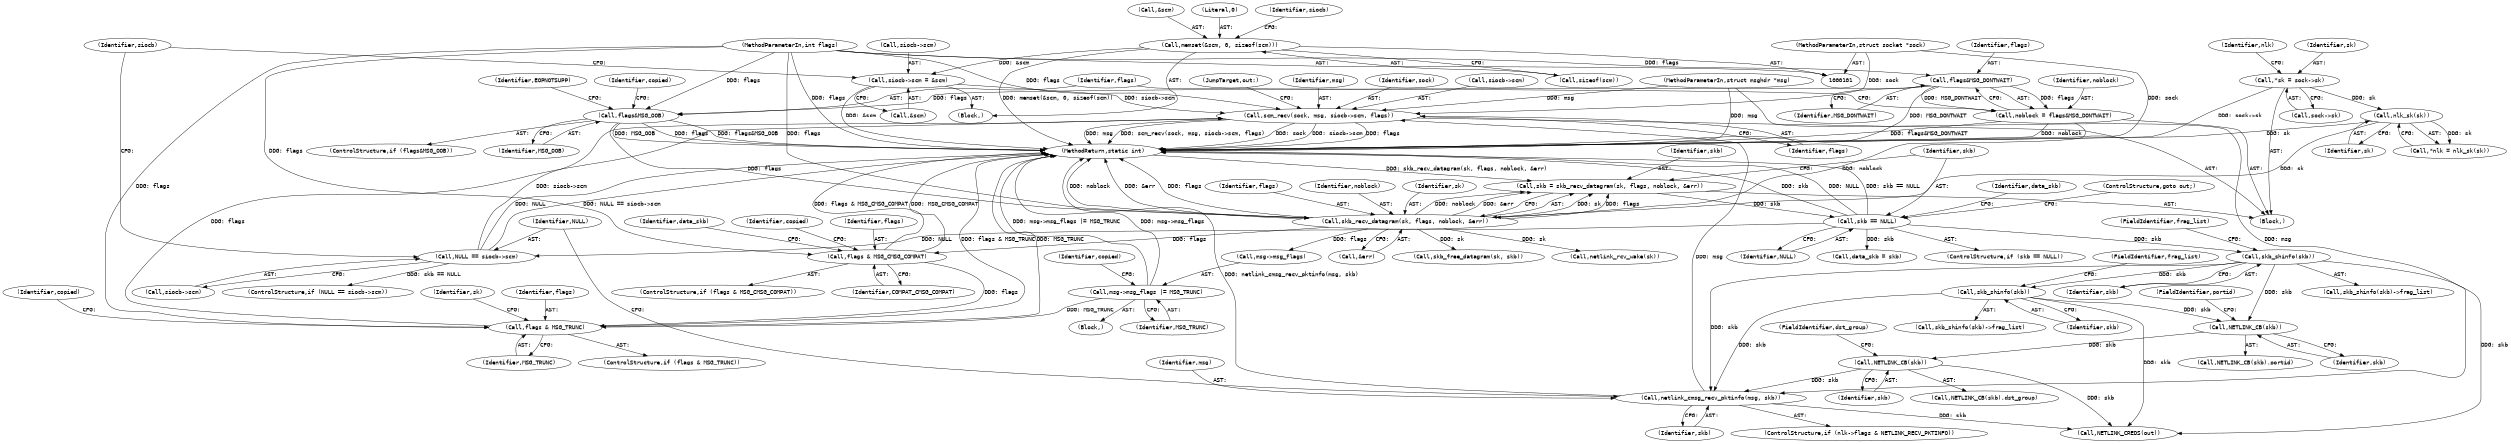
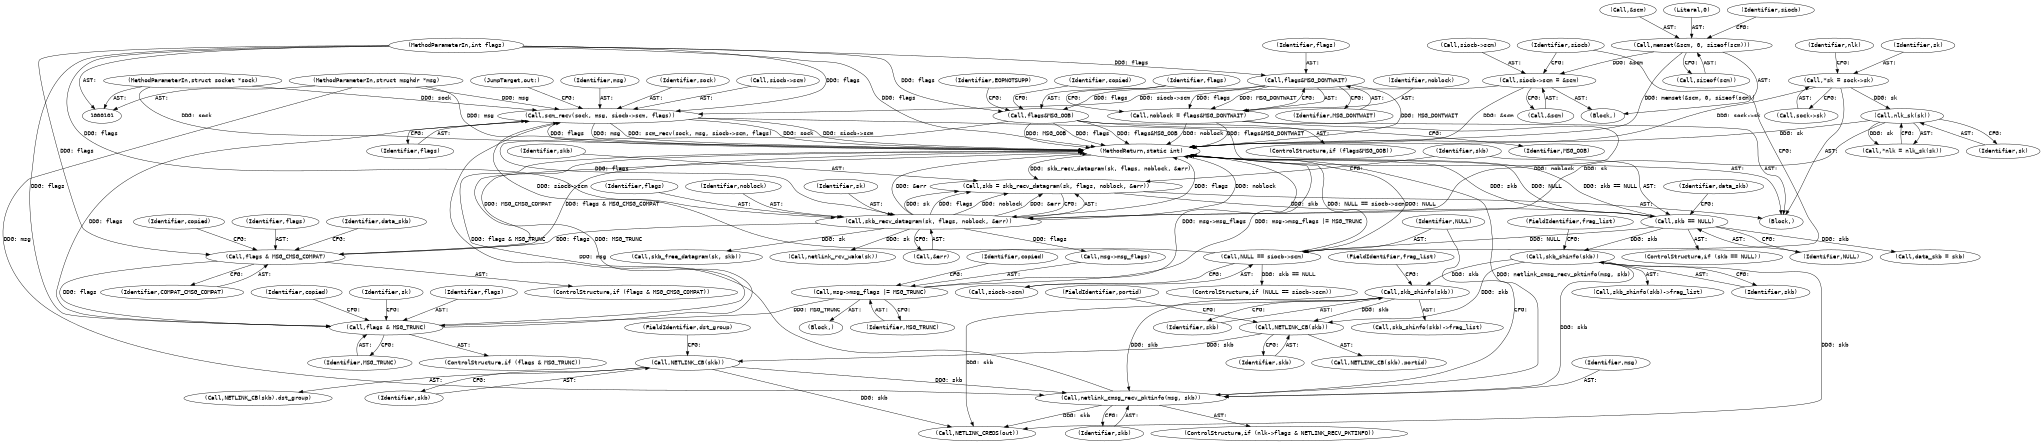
  digraph {
    fontname="DejaVu Sans Mono"
    node [fontname="DejaVu Sans Mono"]
    edge [fontname="DejaVu Sans Mono"]
    n1 [label="(Call,scm_recv(sock, msg, siocb->scm, flags))"]
    n2 [label="(MethodReturn,static int)"]
    n3 [label="(Identifier,flags)"]
    n4 [label="(Block,)"]
    n5 [label="(Call,skb = skb_recv_datagram(sk, flags, noblock, &err))"]
    n6 [label="(MethodParameterIn,struct socket *sock)"]
    1000101
    n8 [label="(Call,netlink_cmsg_recv_pktinfo(msg, skb))"]
    n9 [label="(Identifier,skb)"]
    n10 [label="(ControlStructure,if (nlk->flags & NETLINK_RECV_PKTINFO))"]
    n11 [label="(Call,NETLINK_CREDS(out))"]
    n12 [label="(MethodParameterIn,struct msghdr *msg)"]
    n13 [label="(Call,skb_shinfo(skb))"]
    n14 [label="(Call,skb_shinfo(skb))"]
    n15 [label="(Call,NETLINK_CB(skb))"]
    n16 [label="(Identifier,skb)"]
    n17 [label="(Call,skb_shinfo(skb)->frag_list)"]
    n18 [label="(Call,skb_shinfo(skb)->frag_list)"]
    n19 [label="(Identifier,skb)"]
    n20 [label="(Call,NETLINK_CB(skb))"]
    n21 [label="(Call,NETLINK_CB(skb).portid)"]
    n22 [label="(Identifier,skb)"]
    n23 [label="(Call,skb == NULL)"]
    n24 [label="(Call,NULL == siocb->scm)"]
    n25 [label="(ControlStructure,if (skb == NULL))"]
    n26 [label="(Identifier,NULL)"]
    n27 [label="(Call,data_skb = skb)"]
    n28 [label="(Call,siocb->scm)"]
    n29 [label="(ControlStructure,if (NULL == siocb->scm))"]
    n30 [label="(Call,skb_recv_datagram(sk, flags, noblock, &err))"]
    n31 [label="(Call,flags & MSG_CMSG_COMPAT)"]
    n32 [label="(Call,&err)"]
    n33 [label="(Call,skb_free_datagram(sk, skb))"]
    n34 [label="(Call,netlink_rcv_wake(sk))"]
    n35 [label="(Call,msg->msg_flags)"]
    n36 [label="(Call,flags & MSG_TRUNC)"]
    n37 [label="(Identifier,MSG_TRUNC)"]
    n38 [label="(ControlStructure,if (flags & MSG_TRUNC))"]
    n39 [label="(ControlStructure,if (flags & MSG_CMSG_COMPAT))"]
    n40 [label="(Identifier,COMPAT_CMSG_COMPAT)"]
    n41 [label="(Call,nlk_sk(sk))"]
    n42 [label="(Call,*nlk = nlk_sk(sk))"]
    n43 [label="(Identifier,sk)"]
    n44 [label="(Call,*sk = sock->sk)"]
    n45 [label="(Call,sock->sk)"]
    n46 [label="(Call,flags&MSG_OOB)"]
    n47 [label="(ControlStructure,if (flags&MSG_OOB))"]
    n48 [label="(Identifier,MSG_OOB)"]
    n49 [label="(Call,flags&MSG_DONTWAIT)"]
    n50 [label="(Call,noblock = flags&MSG_DONTWAIT)"]
    n51 [label="(Identifier,MSG_DONTWAIT)"]
    n52 [label="(MethodParameterIn,int flags)"]
    n53 [label="(Identifier,skb)"]
    n54 [label="(Call,NETLINK_CB(skb).dst_group)"]
    n55 [label="(Call,siocb->scm = &scm)"]
    n56 [label="(Call,&scm)"]
    n57 [label="(Block,)"]
    n58 [label="(Call,memset(&scm, 0, sizeof(scm)))"]
    n59 [label="(Call,sizeof(scm))"]
    n60 [label="(Call,msg->msg_flags |= MSG_TRUNC)"]
    n61 [label="(Identifier,MSG_TRUNC)"]
    n62 [label="(Block,)"]
    n63 [label="(Identifier,copied)"]
    n64 [label="(Identifier,copied)"]
    n65 [label="(Call,&scm)"]
    n66 [label="(Identifier,EOPNOTSUPP)"]
    n67 [label="(Identifier,NULL)"]
    n68 [label="(Identifier,flags)"]
    n69 [label="(Identifier,copied)"]
    n70 [label="(JumpTarget,out:)"]
    n71 [label="(Identifier,sk)"]
    n72 [label="(Identifier,skb)"]
    n73 [label="(Identifier,flags)"]
    n74 [label="(Identifier,skb)"]
    n75 [label="(Literal,0)"]
    n76 [label="(FieldIdentifier,portid)"]
-   n77 [label="(ControlStructure,goto out;)"]
    n78 [label="(Identifier,sk)"]
    n79 [label="(Identifier,flags)"]
    n80 [label="(Identifier,siocb)"]
    n81 [label="(Identifier,msg)"]
    n82 [label="(Identifier,msg)"]
    n83 [label="(Identifier,sock)"]
    n84 [label="(Identifier,flags)"]
    n85 [label="(Identifier,noblock)"]
    n86 [label="(Identifier,sk)"]
    n87 [label="(Identifier,nlk)"]
    n88 [label="(FieldIdentifier,frag_list)"]
    n89 [label="(Identifier,noblock)"]
    n90 [label="(Identifier,siocb)"]
    n91 [label="(Call,siocb->scm)"]
    n92 [label="(Identifier,copied)"]
    n93 [label="(Identifier,flags)"]
    n94 [label="(Identifier,data_skb)"]
    n95 [label="(Identifier,data_skb)"]
    n96 [label="(FieldIdentifier,frag_list)"]
    n97 [label="(FieldIdentifier,dst_group)"]
    n98 [label="(Call,siocb->scm)"]
    n1 -> n2 [label="DDG: sock"]
    n1 -> n2 [label="DDG: siocb->scm"]
    n1 -> n2 [label="DDG: flags"]
    n1 -> n2 [label="DDG: msg"]
    n1 -> n2 [label="DDG: scm_recv(sock, msg, siocb->scm, flags)"]
    n1 -> n3 [label="CFG: "]
    n1 -> n4 [label="AST: "]
    n2 -> n5 [label="DDG: skb_recv_datagram(sk, flags, noblock, &err)"]
    n3 -> n1 [label="AST: "]
    n5 -> n4 [label="AST: "]
    n5 -> n23 [label="DDG: skb"]
    n5 -> n30 [label="CFG: "]
    n6 -> n1 [label="DDG: sock"]
    n6 -> n2 [label="DDG: sock"]
    n6 -> 1000101 [label="AST: "]
    n8 -> n1 [label="DDG: msg"]
    n8 -> n2 [label="DDG: netlink_cmsg_recv_pktinfo(msg, skb)"]
    n8 -> n9 [label="CFG: "]
    n8 -> n10 [label="AST: "]
    n8 -> n11 [label="DDG: skb"]
    n9 -> n8 [label="AST: "]
    n12 -> n1 [label="DDG: msg"]
    n12 -> n2 [label="DDG: msg"]
-   n58 -> 1000101 [label="AST: "]
+   n12 -> 1000101 [label="AST: "]
    n12 -> n8 [label="DDG: msg"]
    n13 -> n8 [label="DDG: skb"]
    n13 -> n11 [label="DDG: skb"]
    n13 -> n14 [label="DDG: skb"]
    n13 -> n15 [label="DDG: skb"]
    n13 -> n16 [label="CFG: "]
    n13 -> n17 [label="AST: "]
    n14 -> n8 [label="DDG: skb"]
    n14 -> n11 [label="DDG: skb"]
    n14 -> n15 [label="DDG: skb"]
    n14 -> n18 [label="AST: "]
    n14 -> n19 [label="CFG: "]
    n15 -> n20 [label="DDG: skb"]
    n15 -> n21 [label="AST: "]
    n15 -> n22 [label="CFG: "]
    n16 -> n13 [label="AST: "]
    n19 -> n14 [label="AST: "]
    n20 -> n8 [label="DDG: skb"]
    n20 -> n11 [label="DDG: skb"]
    n20 -> n53 [label="CFG: "]
    n20 -> n54 [label="AST: "]
    n22 -> n15 [label="AST: "]
    n23 -> n2 [label="DDG: NULL"]
    n23 -> n2 [label="DDG: skb == NULL"]
    n23 -> n2 [label="DDG: skb"]
    n23 -> n13 [label="DDG: skb"]
    n23 -> n24 [label="DDG: NULL"]
    n23 -> n25 [label="AST: "]
    n23 -> n26 [label="CFG: "]
    n23 -> n27 [label="DDG: skb"]
    n24 -> n1 [label="DDG: siocb->scm"]
    n24 -> n2 [label="DDG: NULL == siocb->scm"]
    n24 -> n2 [label="DDG: NULL"]
    n24 -> n28 [label="CFG: "]
    n24 -> n29 [label="DDG: skb == NULL"]
    n26 -> n23 [label="AST: "]
    n28 -> n24 [label="AST: "]
    n30 -> n2 [label="DDG: noblock"]
    n30 -> n2 [label="DDG: &err"]
    n30 -> n2 [label="DDG: flags"]
    n30 -> n5 [label="AST: "]
    n30 -> n5 [label="DDG: sk"]
    n30 -> n5 [label="DDG: flags"]
    n30 -> n5 [label="DDG: noblock"]
    n30 -> n5 [label="DDG: &err"]
    n30 -> n31 [label="DDG: flags"]
    n30 -> n32 [label="CFG: "]
    n30 -> n33 [label="DDG: sk"]
    n30 -> n34 [label="DDG: sk"]
    n30 -> n35 [label="DDG: flags"]
    n31 -> n2 [label="DDG: MSG_CMSG_COMPAT"]
    n31 -> n2 [label="DDG: flags & MSG_CMSG_COMPAT"]
    n31 -> n36 [label="DDG: flags"]
    n31 -> n39 [label="AST: "]
    n31 -> n40 [label="CFG: "]
    n32 -> n30 [label="AST: "]
    n35 -> n60 [label="AST: "]
    n36 -> n1 [label="DDG: flags"]
    n36 -> n2 [label="DDG: flags & MSG_TRUNC"]
    n36 -> n2 [label="DDG: MSG_TRUNC"]
    n36 -> n37 [label="CFG: "]
    n36 -> n38 [label="AST: "]
    n37 -> n36 [label="AST: "]
    n40 -> n31 [label="AST: "]
    n41 -> n2 [label="DDG: sk"]
    n41 -> n30 [label="DDG: sk"]
    n41 -> n42 [label="AST: "]
    n41 -> n42 [label="DDG: sk"]
    n41 -> n43 [label="CFG: "]
    n42 -> n41 [label="CFG: "]
    n43 -> n41 [label="AST: "]
    n44 -> n2 [label="DDG: sock->sk"]
    n44 -> n4 [label="AST: "]
    n44 -> n41 [label="DDG: sk"]
    n44 -> n45 [label="CFG: "]
    n45 -> n44 [label="AST: "]
    n46 -> n2 [label="DDG: MSG_OOB"]
    n46 -> n2 [label="DDG: flags"]
    n46 -> n2 [label="DDG: flags&MSG_OOB"]
    n46 -> n30 [label="DDG: flags"]
    n46 -> n47 [label="AST: "]
    n46 -> n48 [label="CFG: "]
-   n48 -> n46 [label="AST: "]
    n49 -> n2 [label="DDG: MSG_DONTWAIT"]
    n49 -> n46 [label="DDG: flags"]
    n49 -> n50 [label="AST: "]
    n49 -> n50 [label="DDG: flags"]
    n49 -> n50 [label="DDG: MSG_DONTWAIT"]
    n49 -> n51 [label="CFG: "]
    n50 -> n2 [label="DDG: noblock"]
    n50 -> n2 [label="DDG: flags&MSG_DONTWAIT"]
    n50 -> n4 [label="AST: "]
    n50 -> n30 [label="DDG: noblock"]
    n50 -> n49 [label="CFG: "]
    n51 -> n49 [label="AST: "]
    n52 -> n1 [label="DDG: flags"]
    n52 -> n2 [label="DDG: flags"]
    n52 -> 1000101 [label="AST: "]
    n52 -> n30 [label="DDG: flags"]
    n52 -> n31 [label="DDG: flags"]
    n52 -> n36 [label="DDG: flags"]
    n52 -> n46 [label="DDG: flags"]
    n52 -> n49 [label="DDG: flags"]
    n53 -> n20 [label="AST: "]
    n55 -> n1 [label="DDG: siocb->scm"]
    n55 -> n2 [label="DDG: &scm"]
    n55 -> n56 [label="CFG: "]
    n55 -> n57 [label="AST: "]
    n56 -> n55 [label="AST: "]
    n58 -> n2 [label="DDG: memset(&scm, 0, sizeof(scm))"]
    n58 -> n55 [label="DDG: &scm"]
    n58 -> n57 [label="AST: "]
    n58 -> n59 [label="CFG: "]
    n59 -> n58 [label="AST: "]
    n60 -> n2 [label="DDG: msg->msg_flags"]
    n60 -> n2 [label="DDG: msg->msg_flags |= MSG_TRUNC"]
    n60 -> n36 [label="DDG: MSG_TRUNC"]
    n60 -> n61 [label="CFG: "]
    n60 -> n62 [label="AST: "]
    n61 -> n60 [label="AST: "]
    n63 -> n60 [label="CFG: "]
    n64 -> n31 [label="CFG: "]
    n65 -> n58 [label="AST: "]
    n66 -> n46 [label="CFG: "]
    n67 -> n8 [label="CFG: "]
    n67 -> n24 [label="AST: "]
    n68 -> n30 [label="AST: "]
    n69 -> n36 [label="CFG: "]
    n70 -> n1 [label="CFG: "]
    n71 -> n36 [label="CFG: "]
    n72 -> n5 [label="CFG: "]
    n72 -> n23 [label="AST: "]
    n73 -> n49 [label="AST: "]
    n74 -> n5 [label="AST: "]
    n75 -> n58 [label="AST: "]
    n76 -> n15 [label="CFG: "]
-   n77 -> n23 [label="CFG: "]
    n78 -> n44 [label="AST: "]
    n79 -> n31 [label="AST: "]
    n80 -> n58 [label="CFG: "]
    n81 -> n8 [label="AST: "]
    n82 -> n1 [label="AST: "]
    n83 -> n1 [label="AST: "]
    n84 -> n46 [label="AST: "]
    n84 -> n50 [label="CFG: "]
    n85 -> n30 [label="AST: "]
    n86 -> n30 [label="AST: "]
    n87 -> n44 [label="CFG: "]
    n88 -> n13 [label="CFG: "]
    n89 -> n50 [label="AST: "]
    n90 -> n24 [label="CFG: "]
    n90 -> n55 [label="CFG: "]
    n91 -> n1 [label="AST: "]
    n92 -> n46 [label="CFG: "]
    n93 -> n36 [label="AST: "]
    n94 -> n23 [label="CFG: "]
    n95 -> n31 [label="CFG: "]
    n96 -> n14 [label="CFG: "]
    n97 -> n20 [label="CFG: "]
    n98 -> n55 [label="AST: "]
  }
